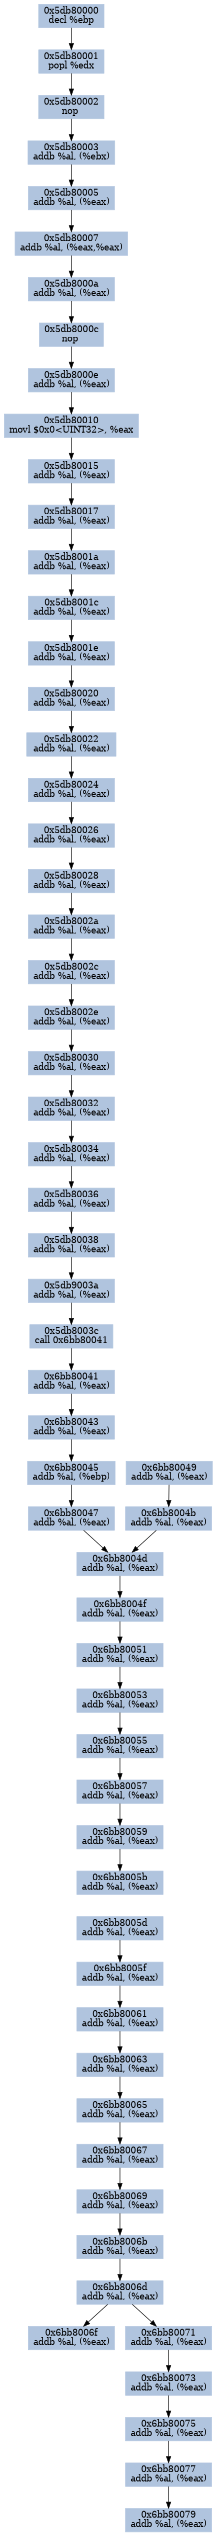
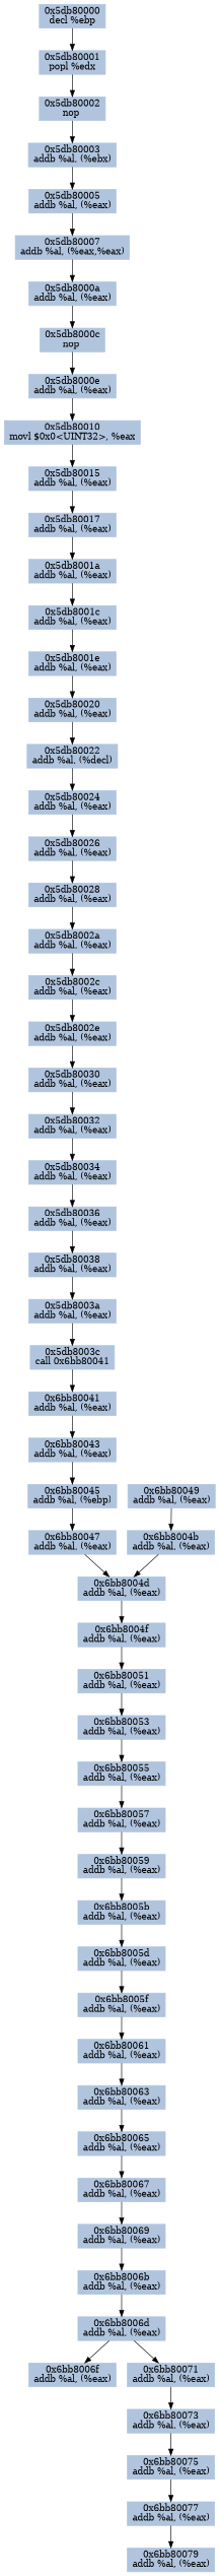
  digraph {
    node [color=lightsteelblue fillcolor=lightsteelblue shape=rectangle style=filled]
    edge [color="#000000"]
    n1 [label="0x5db80000\ndecl %ebp"]
    n2 [label="0x5db80001\npopl %edx"]
    n3 [label="0x5db80002\nnop "]
    n4 [label="0x5db80003\naddb %al, (%ebx)"]
    n5 [label="0x5db80005\naddb %al, (%eax)"]
    n6 [label="0x5db80007\naddb %al, (%eax,%eax)"]
    n7 [label="0x5db8000a\naddb %al, (%eax)"]
    n8 [label="0x5db8000c\nnop "]
    n9 [label="0x5db8000e\naddb %al, (%eax)"]
    n10 [label="0x5db80010\nmovl $0x0<UINT32>, %eax"]
    n11 [label="0x5db80015\naddb %al, (%eax)"]
    n12 [label="0x5db80017\naddb %al, (%eax)"]
    n13 [label="0x5db8001a\naddb %al, (%eax)"]
    n14 [label="0x5db8001c\naddb %al, (%eax)"]
    n15 [label="0x5db8001e\naddb %al, (%eax)"]
    n16 [label="0x5db80020\naddb %al, (%eax)"]
-   n17 [label="0x5db80022\naddb %al, (%eax)"]
+   n17 [label="0x5db80022\naddb %al, (%decl)"]
    n18 [label="0x5db80024\naddb %al, (%eax)"]
    n19 [label="0x5db80026\naddb %al, (%eax)"]
    n20 [label="0x5db80028\naddb %al, (%eax)"]
    n21 [label="0x5db8002a\naddb %al, (%eax)"]
    n22 [label="0x5db8002c\naddb %al, (%eax)"]
    n23 [label="0x5db8002e\naddb %al, (%eax)"]
    n24 [label="0x5db80030\naddb %al, (%eax)"]
    n25 [label="0x5db80032\naddb %al, (%eax)"]
    n26 [label="0x5db80034\naddb %al, (%eax)"]
    n27 [label="0x5db80036\naddb %al, (%eax)"]
    n28 [label="0x5db80038\naddb %al, (%eax)"]
-   n29 [label="0x5db9003a\naddb %al, (%eax)"]
+   n29 [label="0x5db8003a\naddb %al, (%eax)"]
    n30 [label="0x5db8003c\ncall 0x6bb80041"]
    n31 [label="0x6bb80041\naddb %al, (%eax)"]
    n32 [label="0x6bb80043\naddb %al, (%eax)"]
    n33 [label="0x6bb80045\naddb %al, (%ebp)"]
    n34 [label="0x6bb80047\naddb %al, (%eax)"]
    n35 [label="0x6bb8004d\naddb %al, (%eax)"]
    n36 [label="0x6bb80049\naddb %al, (%eax)"]
    n37 [label="0x6bb8004b\naddb %al, (%eax)"]
    n38 [label="0x6bb8004f\naddb %al, (%eax)"]
    n39 [label="0x6bb80051\naddb %al, (%eax)"]
    n40 [label="0x6bb80053\naddb %al, (%eax)"]
    n41 [label="0x6bb80055\naddb %al, (%eax)"]
    n42 [label="0x6bb80057\naddb %al, (%eax)"]
    n43 [label="0x6bb80059\naddb %al, (%eax)"]
    n44 [label="0x6bb8005b\naddb %al, (%eax)"]
    n45 [label="0x6bb8005d\naddb %al, (%eax)"]
    n46 [label="0x6bb8005f\naddb %al, (%eax)"]
    n47 [label="0x6bb80061\naddb %al, (%eax)"]
    n48 [label="0x6bb80063\naddb %al, (%eax)"]
    n49 [label="0x6bb80065\naddb %al, (%eax)"]
    n50 [label="0x6bb80067\naddb %al, (%eax)"]
    n51 [label="0x6bb80069\naddb %al, (%eax)"]
    n52 [label="0x6bb8006b\naddb %al, (%eax)"]
    n53 [label="0x6bb8006d\naddb %al, (%eax)"]
    n54 [label="0x6bb8006f\naddb %al, (%eax)"]
    n55 [label="0x6bb80071\naddb %al, (%eax)"]
    n56 [label="0x6bb80073\naddb %al, (%eax)"]
    n57 [label="0x6bb80075\naddb %al, (%eax)"]
    n58 [label="0x6bb80077\naddb %al, (%eax)"]
    n59 [label="0x6bb80079\naddb %al, (%eax)"]
    n1 -> n2
    n2 -> n3
    n3 -> n4
    n4 -> n5
    n5 -> n6
    n6 -> n7
    n7 -> n8
    n8 -> n9
    n9 -> n10
    n10 -> n11
    n11 -> n12
    n12 -> n13
    n13 -> n14
    n14 -> n15
    n15 -> n16
    n16 -> n17
    n17 -> n18
    n18 -> n19
    n19 -> n20
    n20 -> n21
    n21 -> n22
    n22 -> n23
    n23 -> n24
    n24 -> n25
    n25 -> n26
    n26 -> n27
    n27 -> n28
    n28 -> n29
    n29 -> n30
    n30 -> n31
    n31 -> n32
    n32 -> n33
    n33 -> n34
    n34 -> n35
    n35 -> n38
    n36 -> n37
    n37 -> n35
    n38 -> n39
    n39 -> n40
    n40 -> n41
    n41 -> n42
    n42 -> n43
    n43 -> n44
+   n44 -> n45
    n45 -> n46
    n46 -> n47
    n47 -> n48
    n48 -> n49
    n49 -> n50
    n50 -> n51
    n51 -> n52
    n52 -> n53
    n53 -> n54
    n53 -> n55
    n55 -> n56
    n56 -> n57
    n57 -> n58
    n58 -> n59
  }
